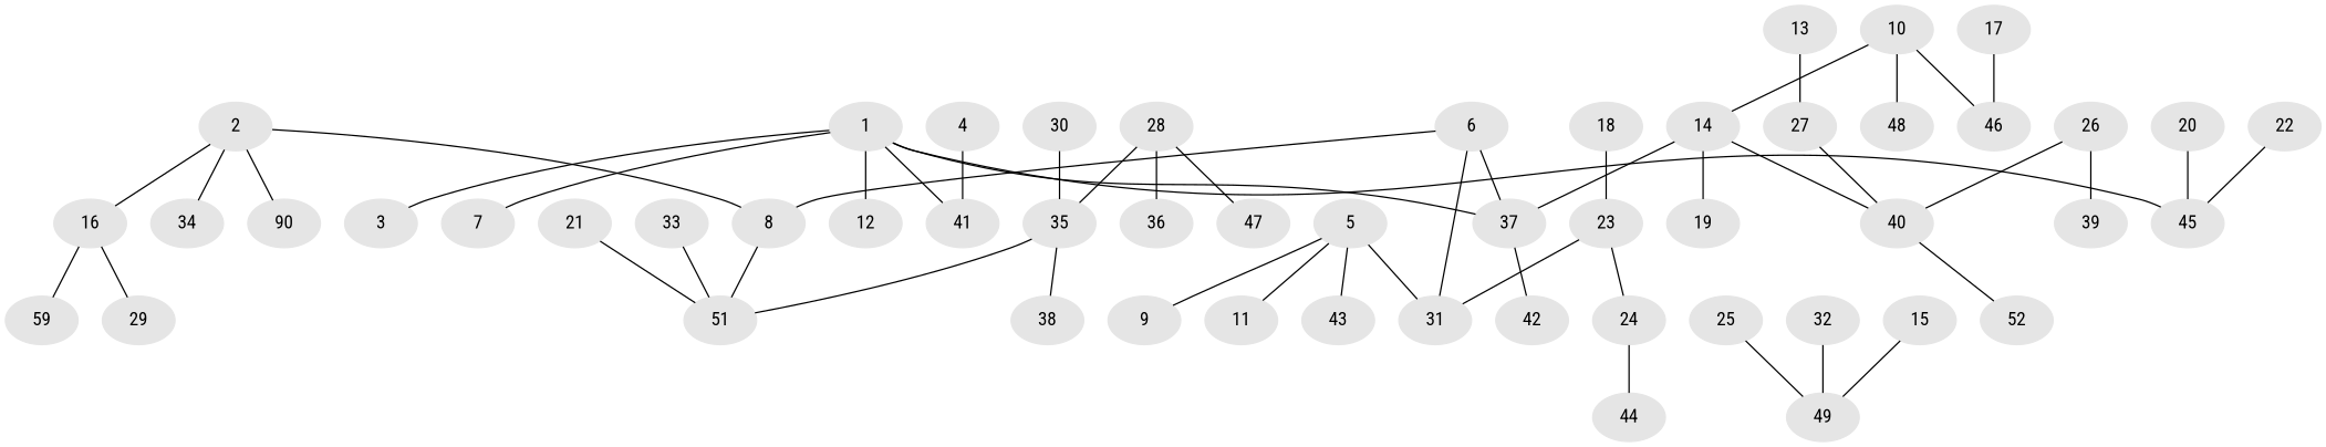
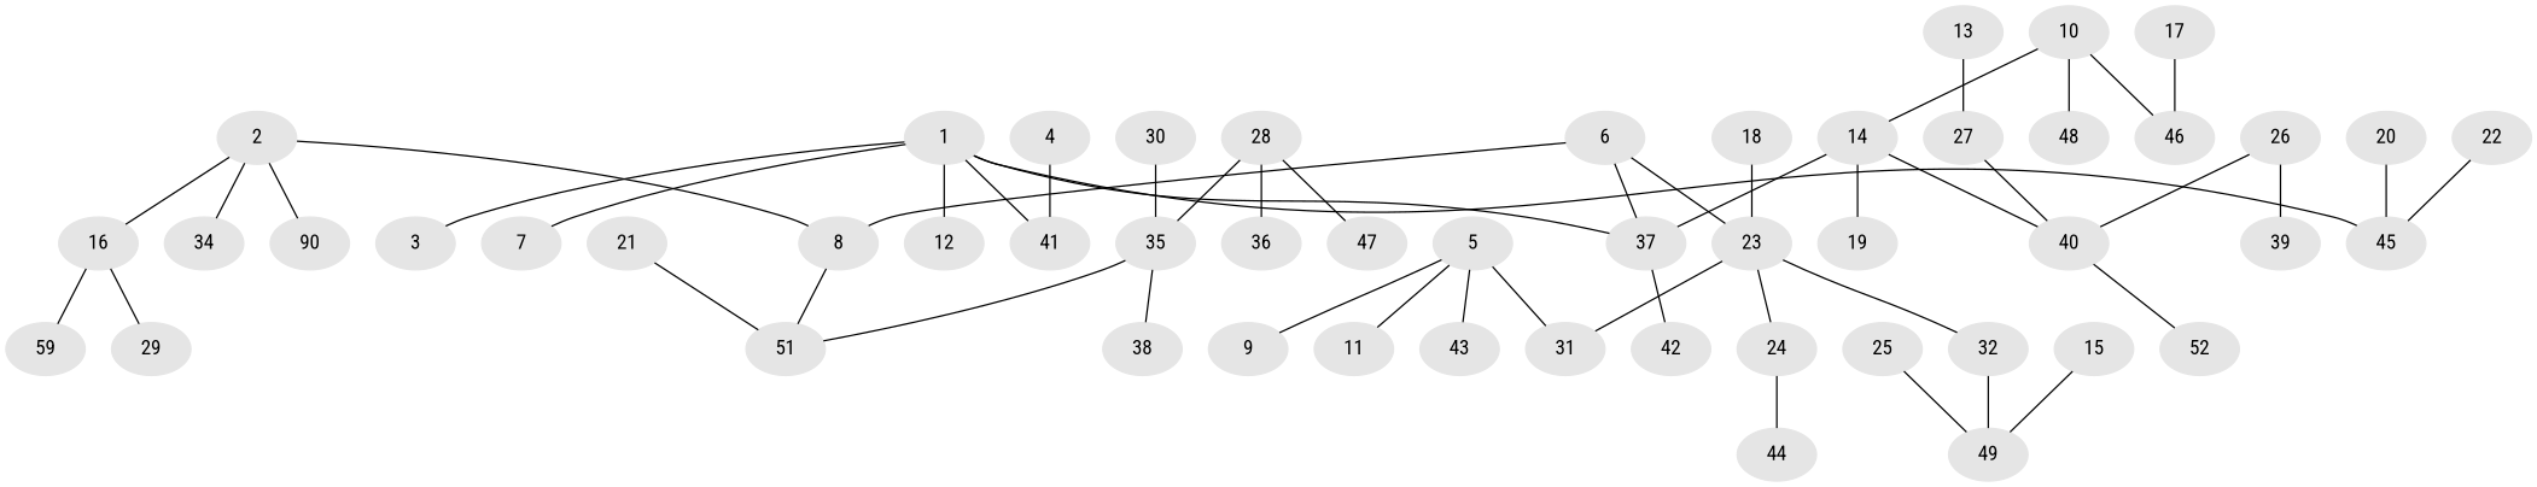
  graph {
    fontname="Roboto Condensed"
    node [color=gray90 fontname="Roboto Condensed" style=filled]
    edge [fontname="Roboto Condensed" weight=1.0]
    1
    3
    7
    12
    37
    41
    45
    42
    2
    8
    16
    34
    n13 [label=90]
    51
    29
    n16 [label=59]
    4
    5
    9
    11
    31
    43
    6
    23
    24
    32
    10
    14
    46
    48
    19
    40
    13
    27
    52
    15
    49
    17
    18
    20
    21
    22
    44
    25
    26
    39
    28
    35
    36
    47
    38
    30
-   33
    1 -- 3
    1 -- 7
    1 -- 12
    1 -- 37
    1 -- 41
    1 -- 45
    37 -- 42
    2 -- 8
    2 -- 16
    2 -- 34
    2 -- n13
    8 -- 51
    16 -- 29
    16 -- n16
    4 -- 41
    5 -- 9
    5 -- 11
    5 -- 31
    5 -- 43
    6 -- 37
    6 -- 8
-   6 -- 31
+   6 -- 23
    23 -- 31
    23 -- 24
+   23 -- 32
    24 -- 44
    32 -- 49
    10 -- 14
    10 -- 46
    10 -- 48
    14 -- 37
    14 -- 19
    14 -- 40
    40 -- 52
    13 -- 27
    27 -- 40
    15 -- 49
    17 -- 46
    18 -- 23
    20 -- 45
    21 -- 51
    22 -- 45
    25 -- 49
    26 -- 40
    26 -- 39
    28 -- 35
    28 -- 36
    28 -- 47
    35 -- 51
    35 -- 38
    30 -- 35
-   33 -- 51
  }
